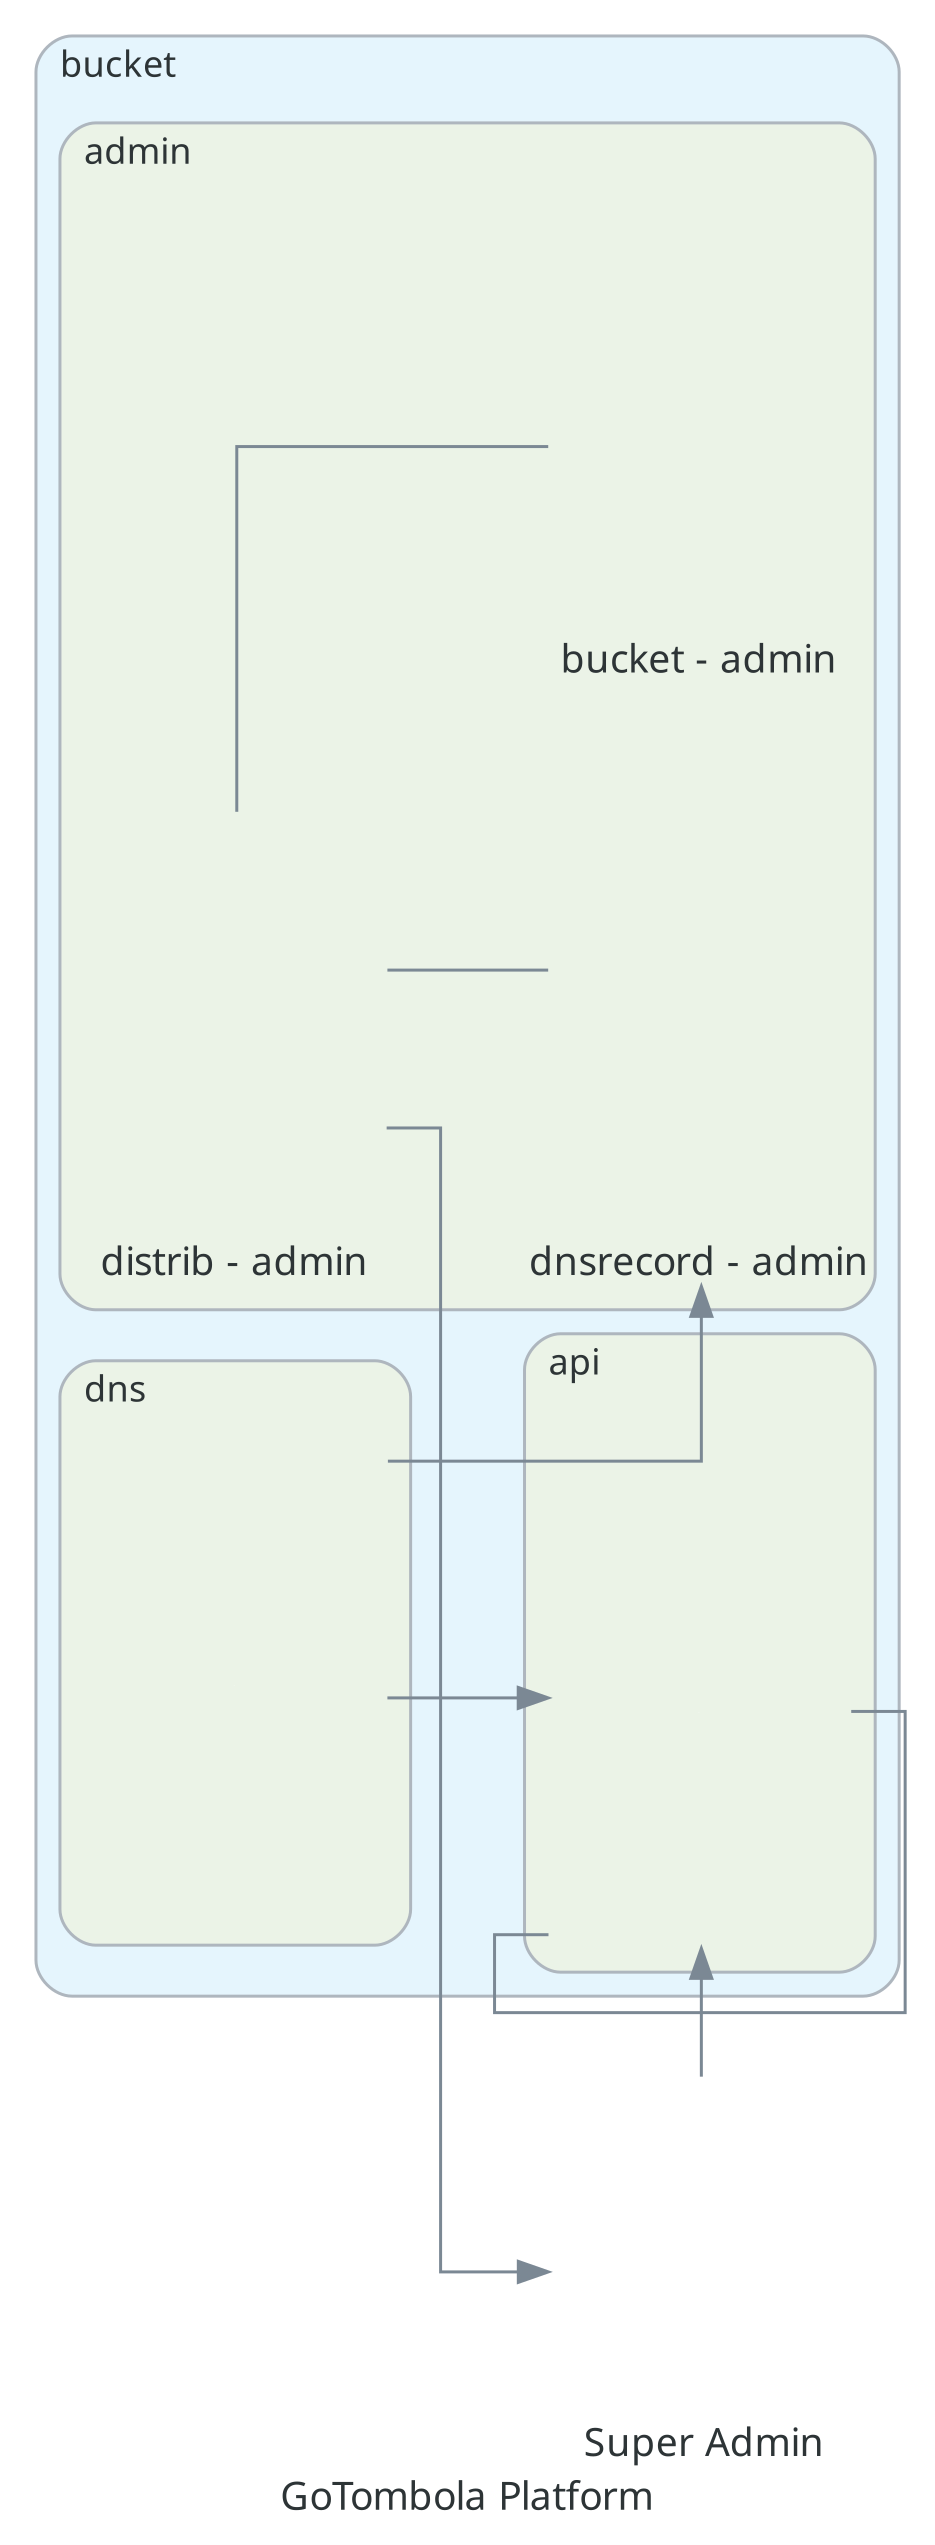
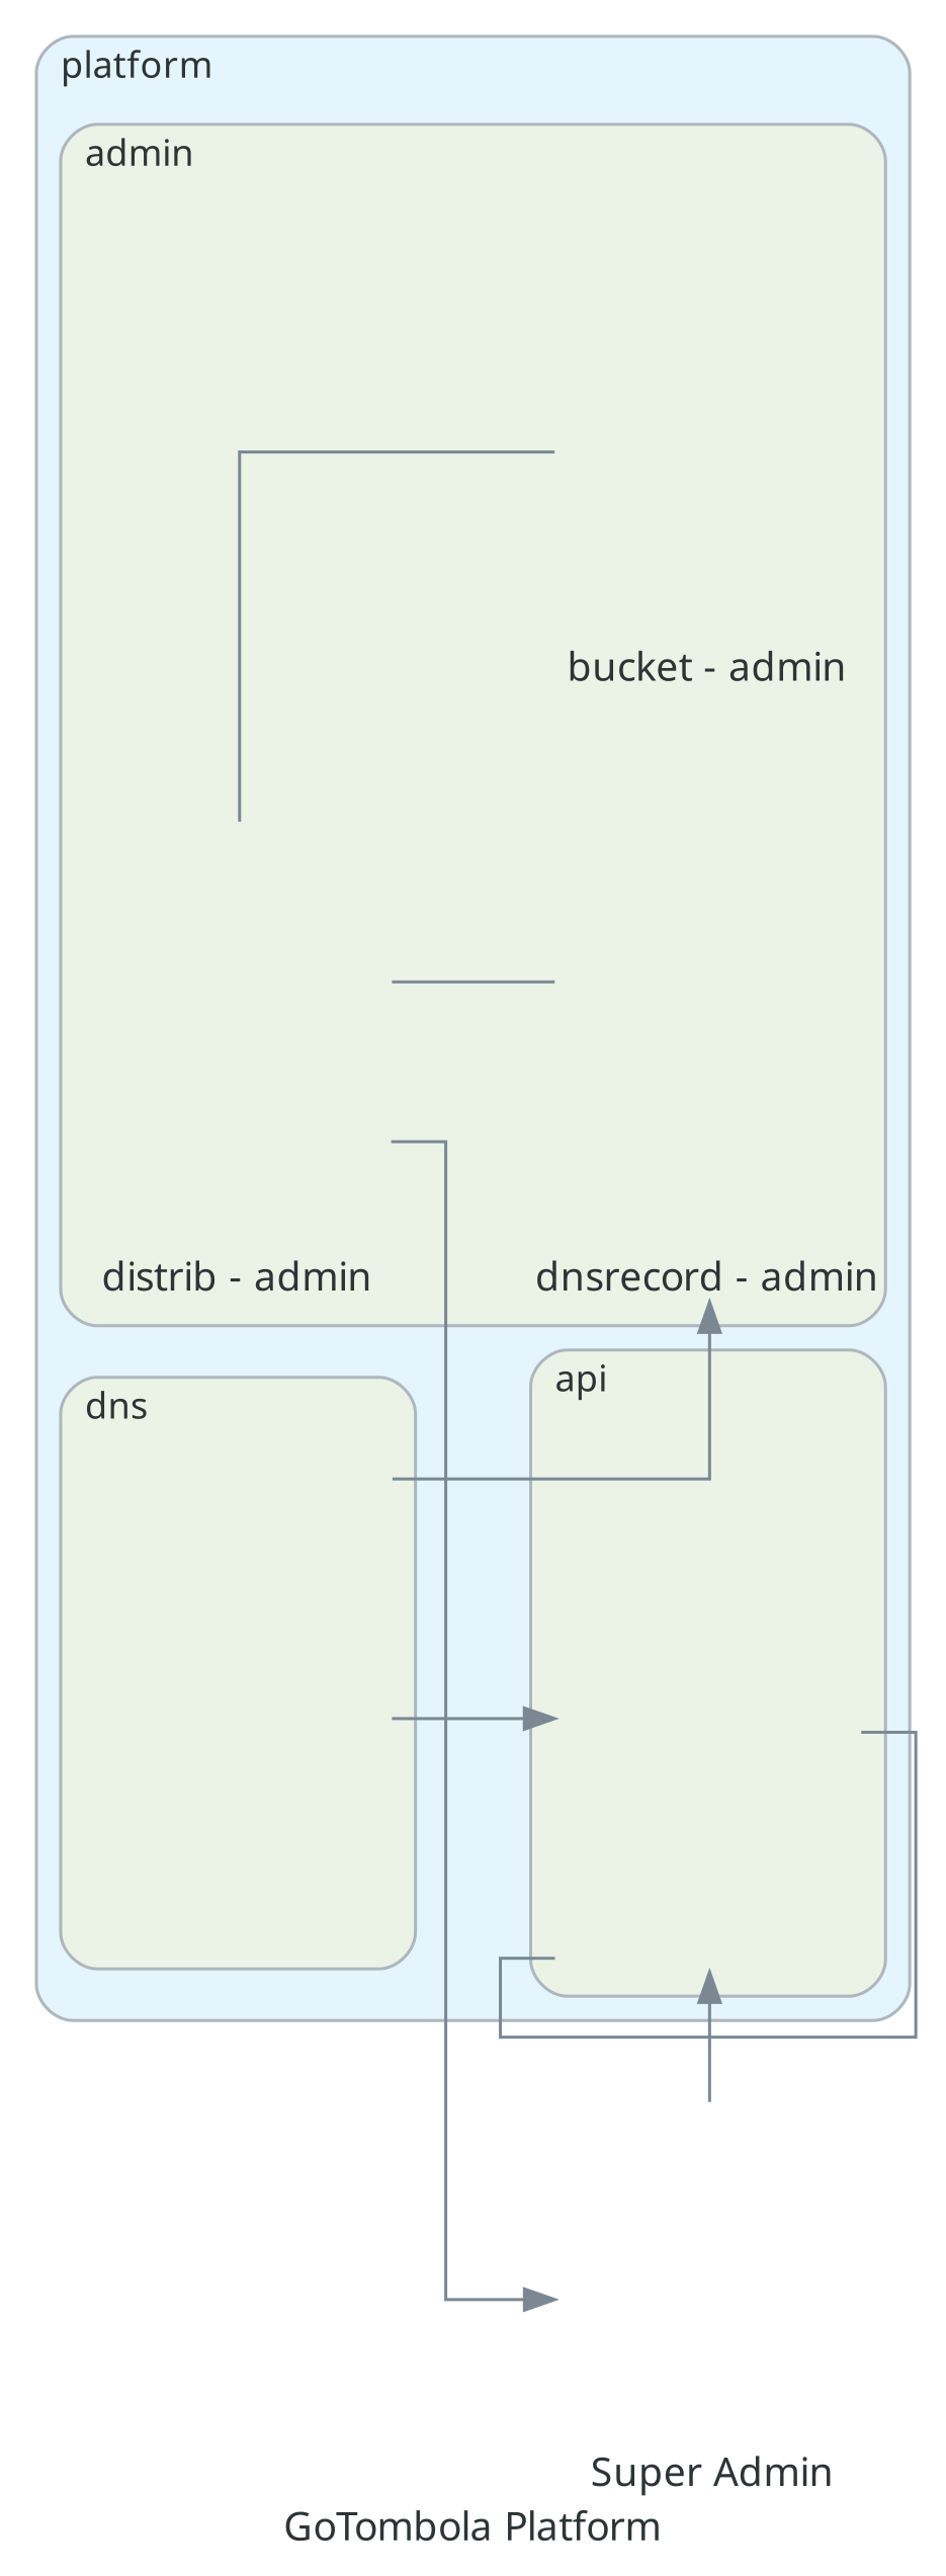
  digraph {
    fontcolor="#2D3436"
    fontname="Sans-Serif"
    fontsize=13
    label="GoTombola Platform"
    nodesep=0.6
    rankdir=LR
    ranksep=0.75
    splines=ortho
    node [fixedsize=true fontcolor="#2D3436" fontname="Sans-Serif" fontsize=13 labelloc=b shape=none style=rounded]
    edge [color="#7B8894" dir=forward fontcolor="#2D3436" fontname="Sans-Serif" fontsize=13]
    n1 [height=2.1999999999999997 label="dnsrecord - admin" width=1.4]
    n2 [height=2.1999999999999997 label="distrib - admin" width=1.4]
    n3 [height=2.1999999999999997 label="bucket - admin" width=1.4]
    n4 [fontcolor=white fontsize=0 height=2.1999999999999997 label=_ labelloc=none width=1.4]
    n5 [fontcolor=white fontsize=0 height=2.1999999999999997 label=_ labelloc=none width=1.4]
    n6 [height=1.7999999999999998 label=" Super Admin" width=1.4]
    subgraph cluster_1 {
      bgcolor="#E5F5FD"
      fontsize=12
-     label=bucket
+     label=platform
      labeljust=l
      pencolor="#AEB6BE"
      shape=box
      style=rounded
      subgraph cluster_2 {
        bgcolor="#EBF3E7"
        fontsize=12
        label=admin
        labeljust=l
        pencolor="#AEB6BE"
        shape=box
        style=rounded
        n1
        n2
        n3
      }
      subgraph cluster_3 {
        bgcolor="#EBF3E7"
        fontsize=12
        label=api
        labeljust=l
        pencolor="#AEB6BE"
        shape=box
        style=rounded
        n4
      }
      subgraph cluster_4 {
        bgcolor="#EBF3E7"
        fontsize=12
        label=dns
        labeljust=l
        pencolor="#AEB6BE"
        shape=box
        style=rounded
        n5
      }
    }
    n2 -> n1 [dir=none]
    n2 -> n3 [dir=none]
    n2 -> n6
    n4 -> n4 [dir=none]
    n5 -> n1
    n5 -> n4
    n6 -> n4
  }
